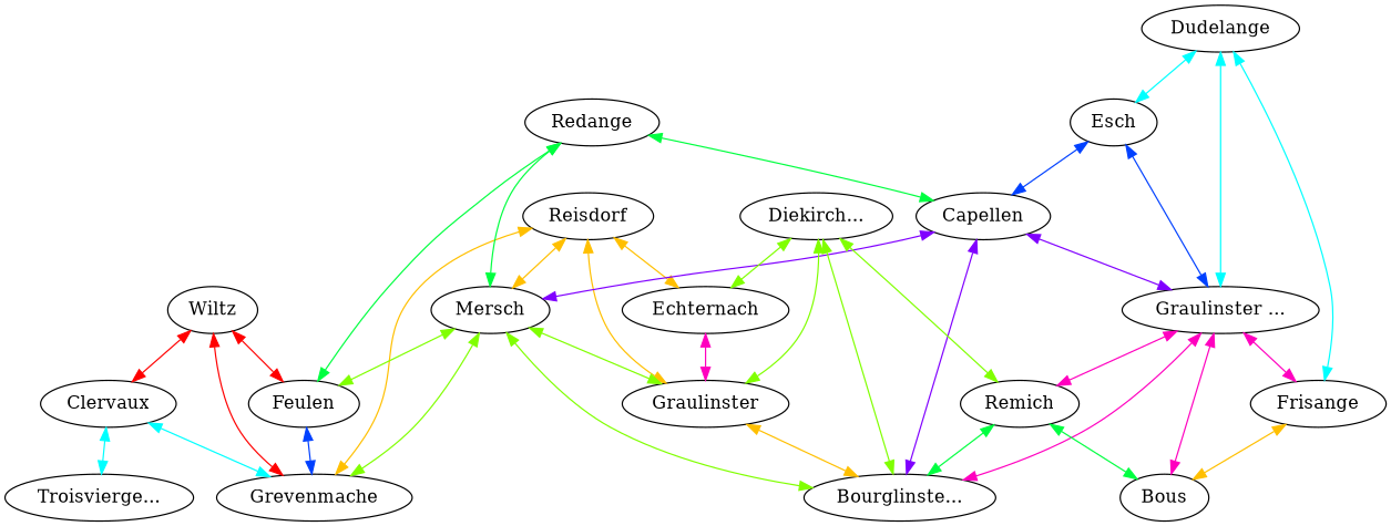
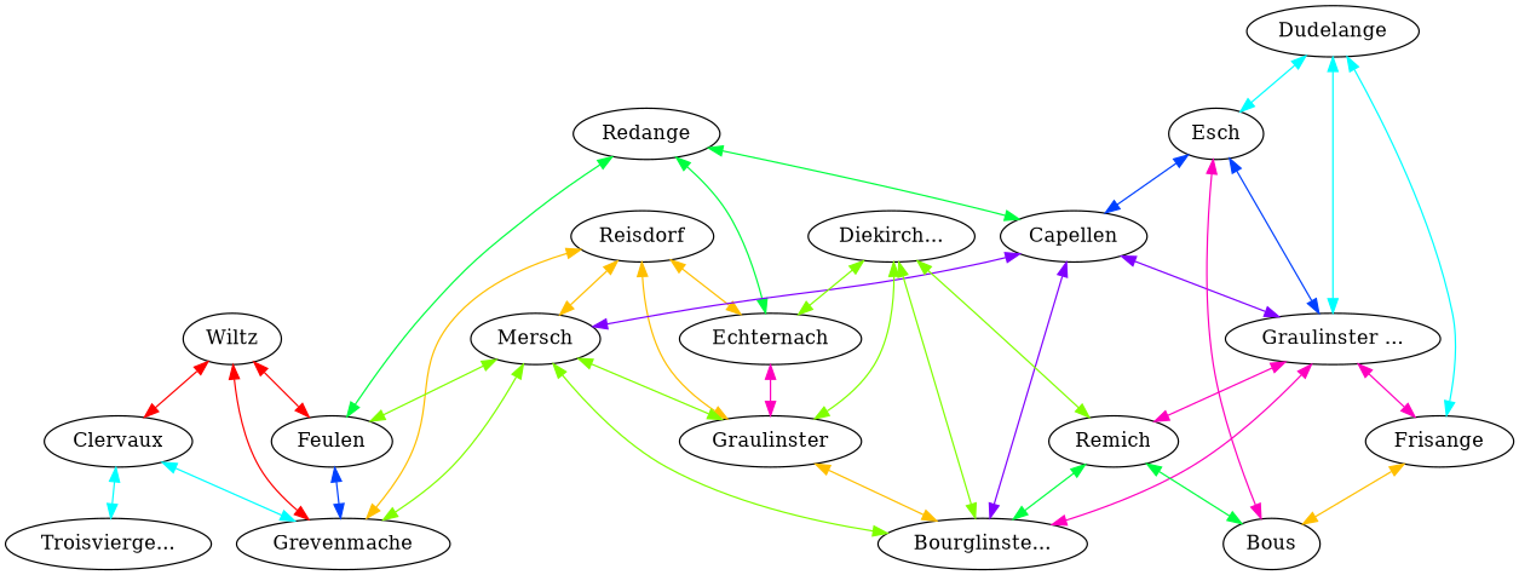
  graph {
    edge [color="0.25,1,1" dir=both]
    n1 [label="Troisvierge..."]
    n2 [label=Clervaux]
    n3 [label=Grevenmache]
    n4 [label=Wiltz]
    n5 [label=Feulen]
    n6 [label=Reisdorf]
    n7 [label=Echternach]
    n8 [label=Graulinster]
    n9 [label=Mersch]
    n10 [label="Bourglinste..."]
    n11 [label=Redange]
    n12 [label=Capellen]
    n13 [label="Graulinster ..."]
    n14 [label=Remich]
    n15 [label=Bous]
    n16 [label=Frisange]
    n17 [label="Diekirch..."]
    n18 [label=Esch]
    n19 [label=Dudelange]
    n2 -- n1 [color="0.5,1,1"]
    n2 -- n3 [color="0.5,1,1"]
    n4 -- n2 [color="1,1,1"]
    n4 -- n3 [color="1,1,1"]
    n4 -- n5 [color="1,1,1"]
    n5 -- n3 [color="0.625,1,1"]
    n6 -- n3 [color="0.125,1,1"]
    n6 -- n7 [color="0.125,1,1"]
    n6 -- n8 [color="0.125,1,1"]
    n6 -- n9 [color="0.125,1,1"]
    n7 -- n8 [color="0.875,1,1"]
    n8 -- n10 [color="0.125,1,1"]
    n9 -- n3
    n9 -- n5
    n9 -- n8
    n9 -- n10
    n11 -- n5 [color="0.375,1,1"]
-   n11 -- n9 [color="0.375,1,1"]
+   n11 -- n7 [color="0.375,1,1"]
    n11 -- n12 [color="0.375,1,1"]
    n12 -- n9 [color="0.75,1,1"]
    n12 -- n10 [color="0.75,1,1"]
    n12 -- n13 [color="0.75,1,1"]
    n13 -- n10 [color="0.875,1,1"]
    n13 -- n14 [color="0.875,1,1"]
-   n13 -- n15 [color="0.875,1,1"]
+   n18 -- n15 [color="0.875,1,1"]
    n13 -- n16 [color="0.875,1,1"]
    n14 -- n10 [color="0.375,1,1"]
    n14 -- n15 [color="0.375,1,1"]
    n16 -- n15 [color="0.125,1,1"]
    n17 -- n7
    n17 -- n8
    n17 -- n10
    n17 -- n14
    n18 -- n12 [color="0.625,1,1"]
    n18 -- n13 [color="0.625,1,1"]
    n19 -- n13 [color="0.5,1,1"]
    n19 -- n16 [color="0.5,1,1"]
    n19 -- n18 [color="0.5,1,1"]
  }
